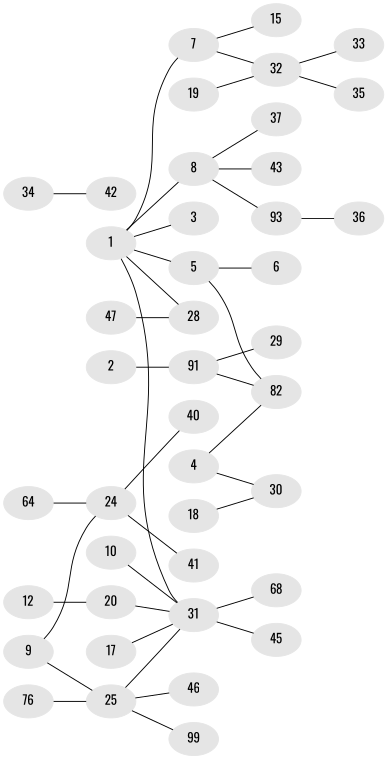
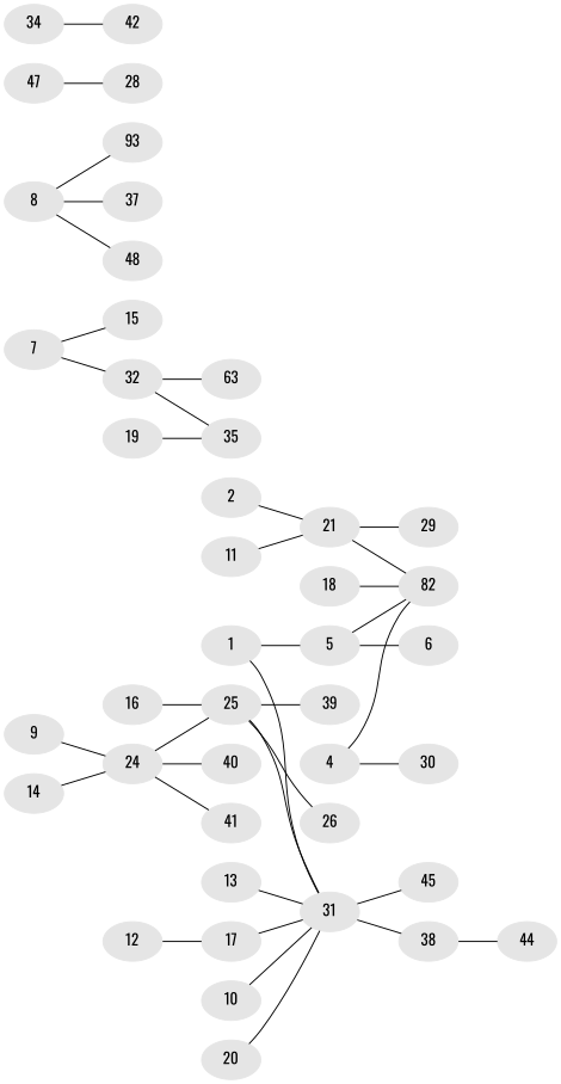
  graph {
    fontname=Oswald
    rankdir=LR
    node [color=gray90 fontname=Oswald style=filled]
    edge [fontname=Oswald weight=1.0]
    1
-   3
    5
    7
    8
    28
    31
    n8 [label=82]
    6
    15
    32
    n12 [label=93]
    37
-   43
-   38 [label=68]
+   43 [label=48]
+   38
    45
    2
-   21 [label=91]
+   21
    29
    4
    30
-   33
+   33 [label=63]
    35
-   36
    9
    24
    25
    40
    41
    10
+   11
    12
    20
-   14 [label=64]
-   16 [label=76]
-   26 [label=46]
-   39 [label=99]
+   13
+   14
+   16
+   26
+   39
    34
    42
    17
    18
    19
    n44 [label=47]
-   1 -- 3
+   44
    1 -- 5
-   1 -- 7
-   1 -- 8
-   1 -- 28
    1 -- 31
    5 -- n8
    5 -- 6
    7 -- 15
    7 -- 32
    8 -- n12
    8 -- 37
    8 -- 43
    31 -- 38
    31 -- 45
    32 -- 33
    32 -- 35
-   n12 -- 36
+   38 -- 44
    2 -- 21
    21 -- n8
    21 -- 29
    4 -- n8
    4 -- 30
    9 -- 24
-   9 -- 25
+   24 -- 25
    24 -- 40
    24 -- 41
    25 -- 31
    25 -- 26
    25 -- 39
    10 -- 31
-   12 -- 20
+   11 -- 21
+   12 -- 17
    20 -- 31
+   13 -- 31
    14 -- 24
    16 -- 25
    34 -- 42
    17 -- 31
-   18 -- 30
-   19 -- 32
+   18 -- n8
+   19 -- 35
    n44 -- 28
  }
